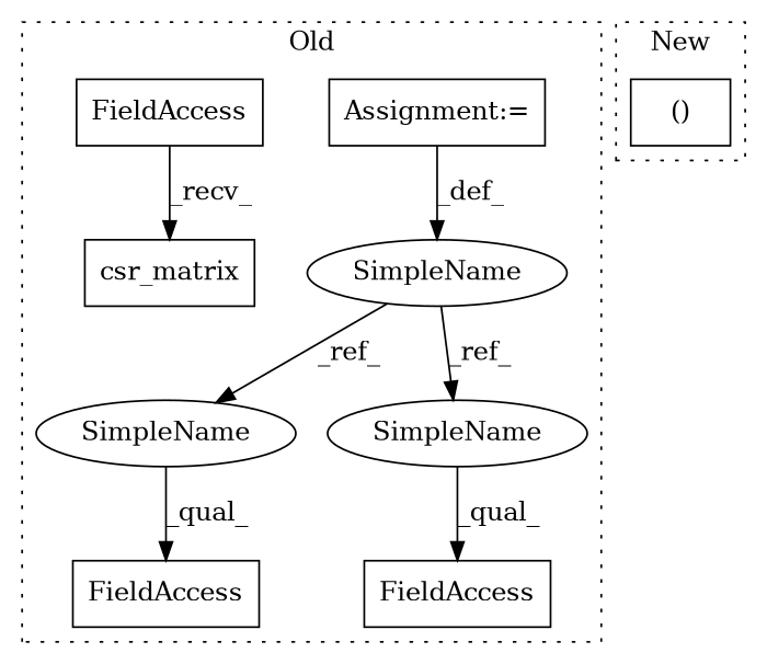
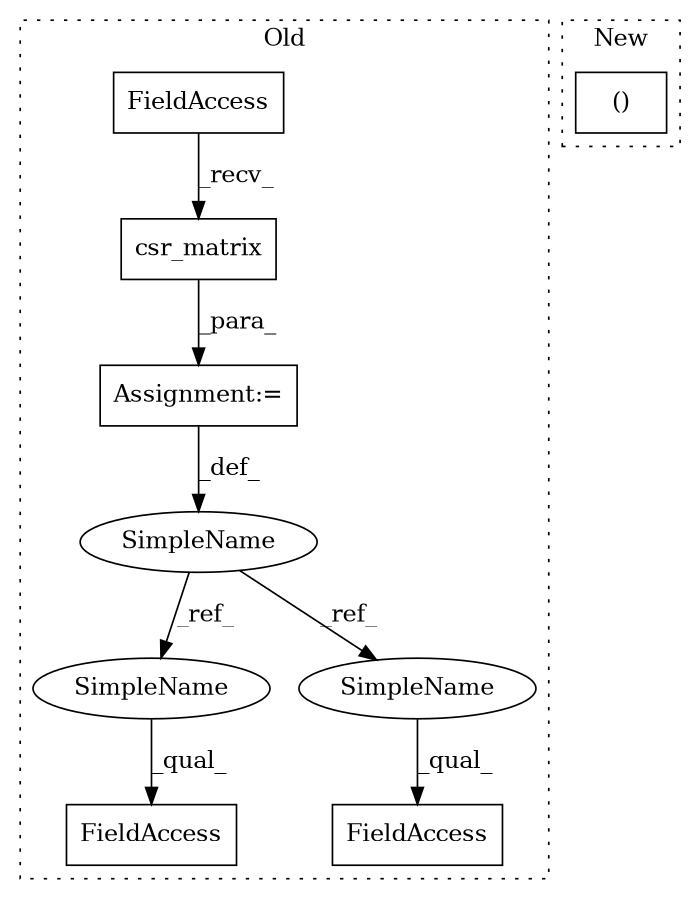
  digraph {
    node [a=22 l=17 s=2617 shape=box]
    n1 [a=32 l="11,1" label=csr_matrix s="2371,2428"]
    n2 [a=7 l=1 label="Assignment:=" s=2357]
    n3 [l=22 label=FieldAccess]
    n4 [l=22 label=FieldAccess s=2544]
    n5 [l=5 label=FieldAccess s=2358]
    n6 [a=42 label=SimpleName s=2340 shape=ellipse]
    n7 [a=42 label=SimpleName s=2544 shape=ellipse]
    n8 [a=42 label=SimpleName shape=ellipse]
    n9 [a=106 l=79 label="()" s=3108]
    subgraph cluster_1 {
      label=Old
      style=dotted
      n1
      n2
      n3
      n4
      n5
      n6
      n7
      n8
    }
    subgraph cluster_2 {
      label=New
      style=dotted
      n9
    }
+   n1 -> n2 [label=_para_]
    n2 -> n6 [label=_def_]
    n5 -> n1 [label=_recv_]
    n6 -> n7 [label=_ref_]
    n6 -> n8 [label=_ref_]
    n7 -> n4 [label=_qual_]
    n8 -> n3 [label=_qual_]
  }
